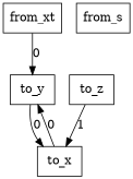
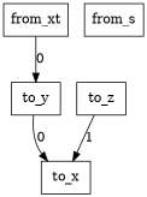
  digraph {
    rankdir=TB
    node [fillcolor=white shape=box style=filled]
    n1 [label=<from_xt>]
    n2 [label=<to_y>]
    n3 [label=<to_x>]
    n4 [label=<from_s>]
    n5 [label=<to_z>]
    n1 -> n2 [label=0]
    n2 -> n3 [label=0]
-   n3 -> n2 [label=0]
    n5 -> n3 [label=1]
  }
